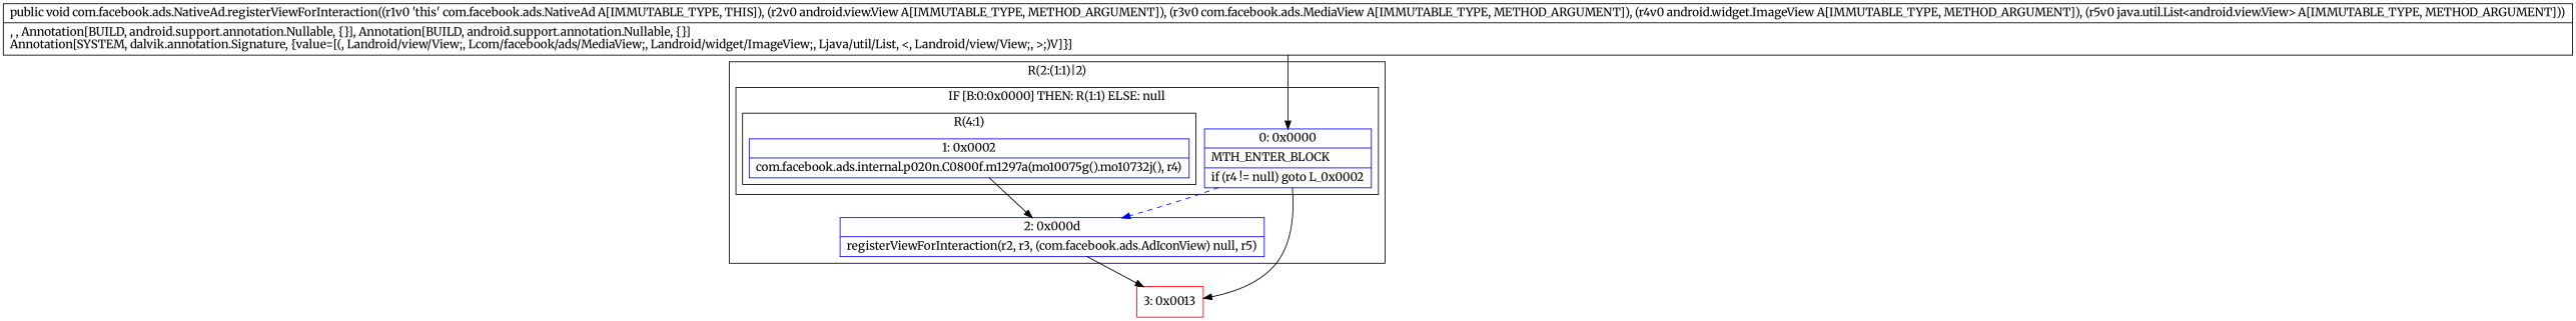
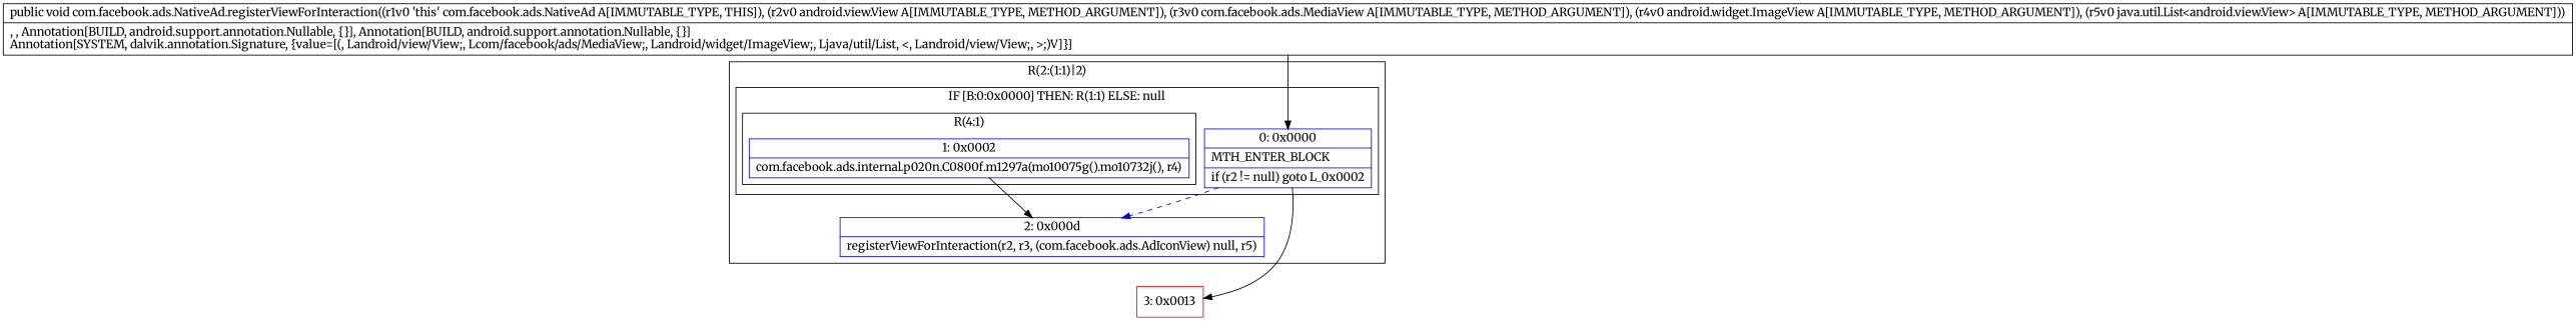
  digraph {
    fontname=Merriweather
    node [color=blue fontname=Merriweather shape=record]
    edge [color=black fontname=Merriweather]
    n1 [label="{1\:\ 0x0002|com.facebook.ads.internal.p020n.C0800f.m1297a(mo10075g().mo10732j(), r4)\l}"]
-   n2 [label="{0\:\ 0x0000|MTH_ENTER_BLOCK\l|if (r4 != null) goto L_0x0002\l}"]
+   n2 [label="{0\:\ 0x0000|MTH_ENTER_BLOCK\l|if (r2 != null) goto L_0x0002\l}"]
    n3 [label="{2\:\ 0x000d|registerViewForInteraction(r2, r3, (com.facebook.ads.AdIconView) null, r5)\l}"]
    n4 [color=red label="{3\:\ 0x0013}"]
    n5 [label="{public void com.facebook.ads.NativeAd.registerViewForInteraction((r1v0 'this' com.facebook.ads.NativeAd A[IMMUTABLE_TYPE, THIS]), (r2v0 android.view.View A[IMMUTABLE_TYPE, METHOD_ARGUMENT]), (r3v0 com.facebook.ads.MediaView A[IMMUTABLE_TYPE, METHOD_ARGUMENT]), (r4v0 android.widget.ImageView A[IMMUTABLE_TYPE, METHOD_ARGUMENT]), (r5v0 java.util.List\<android.view.View\> A[IMMUTABLE_TYPE, METHOD_ARGUMENT]))  | , , Annotation[BUILD, android.support.annotation.Nullable, \{\}], Annotation[BUILD, android.support.annotation.Nullable, \{\}]\lAnnotation[SYSTEM, dalvik.annotation.Signature, \{value=[(, Landroid\/view\/View;, Lcom\/facebook\/ads\/MediaView;, Landroid\/widget\/ImageView;, Ljava\/util\/List, \<, Landroid\/view\/View;, \>;)V]\}]\l}" color=""]
    subgraph cluster_1 {
      label="R(2:(1:1)|2)"
      n3
      subgraph cluster_2 {
        label="IF [B:0:0x0000] THEN: R(1:1) ELSE: null"
        n2
        subgraph cluster_3 {
          label="R(4:1)"
          n1
        }
      }
    }
    n1 -> n3
    n2 -> n3 [color=blue style=dashed]
    n2 -> n4
-   n3 -> n4
    n5 -> n2
  }
